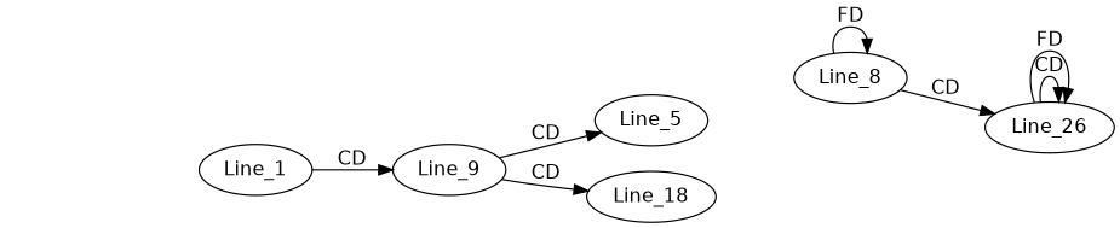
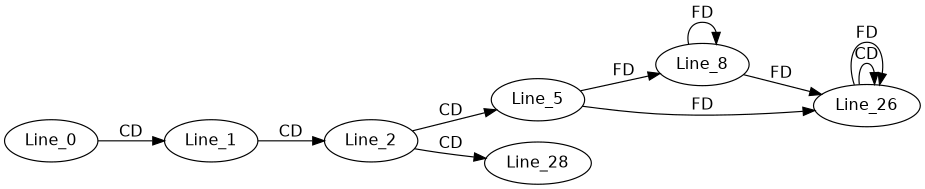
  digraph {
    fontname="DejaVu Sans"
    rankdir=LR
    node [fontname="DejaVu Sans"]
    edge [fontname="DejaVu Sans"]
+   Line_0
    Line_1
-   Line_2 [label=Line_9]
+   Line_2
    n4 [label=Line_5]
-   Line_18
+   Line_18 [label=Line_28]
    Line_8
    n7 [label=Line_26]
+   Line_0 -> Line_1 [label=CD]
    Line_1 -> Line_2 [label=CD]
    Line_2 -> n4 [label=CD]
    Line_2 -> Line_18 [label=CD]
+   n4 -> Line_8 [label=FD]
+   n4 -> n7 [label=FD]
    Line_8 -> Line_8 [label=FD]
-   Line_8 -> n7 [label=CD]
+   Line_8 -> n7 [label=FD]
    n7 -> n7 [label=CD]
    n7 -> n7 [label=FD]
  }
